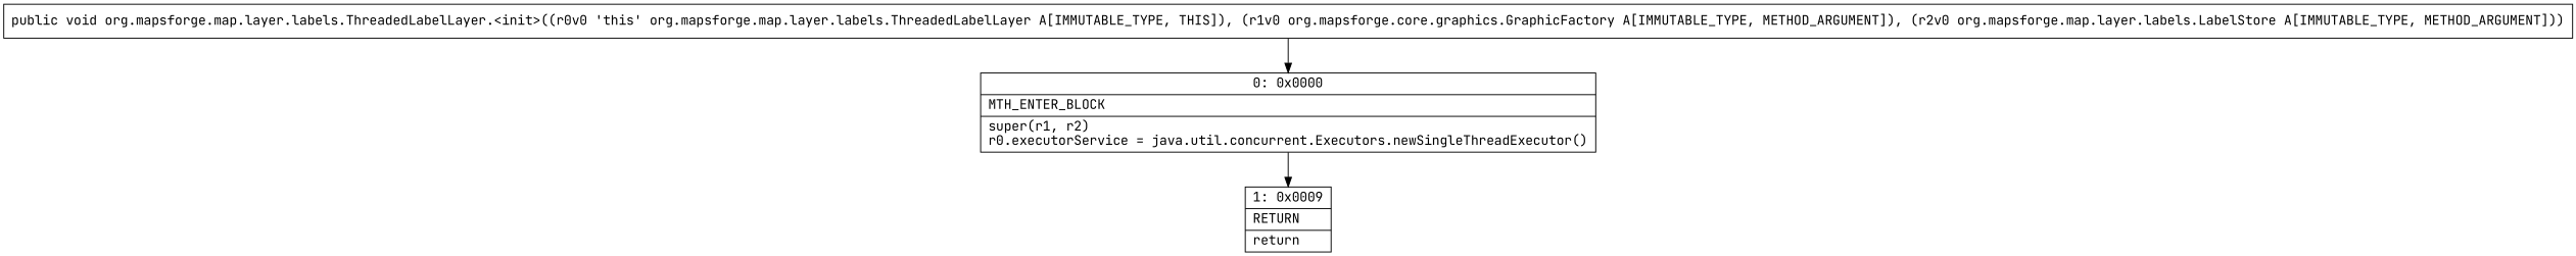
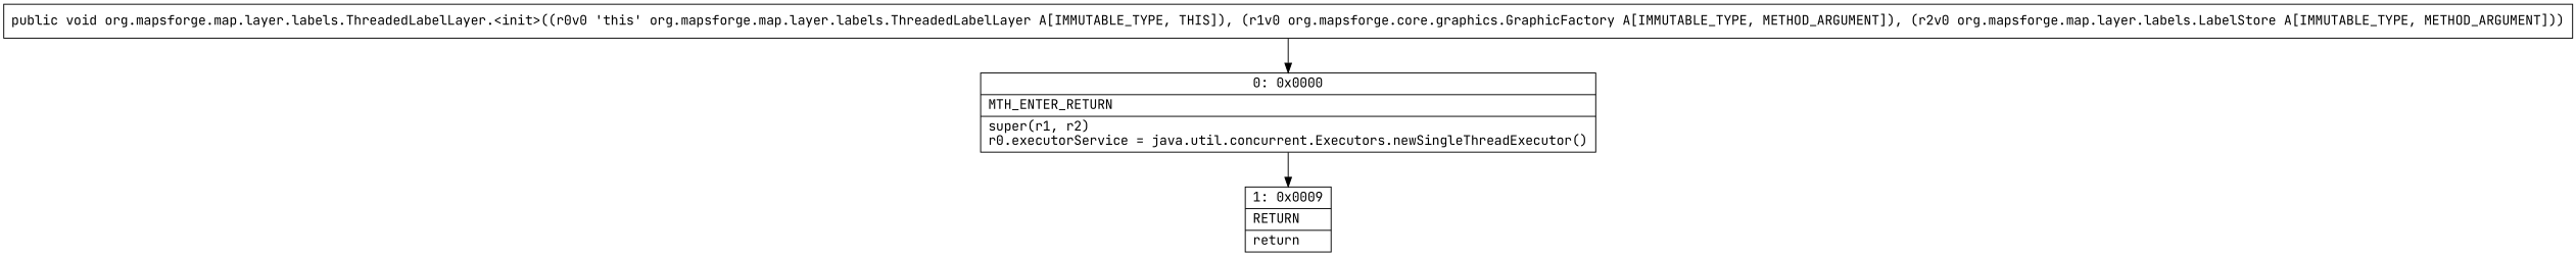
  digraph {
    fontname="JetBrains Mono"
    node [shape=record fontname="JetBrains Mono"]
    edge [fontname="JetBrains Mono"]
-   n1 [label="{0\:\ 0x0000|MTH_ENTER_BLOCK\l|super(r1, r2)\lr0.executorService = java.util.concurrent.Executors.newSingleThreadExecutor()\l}"]
+   n1 [label="{0\:\ 0x0000|MTH_ENTER_RETURN\l|super(r1, r2)\lr0.executorService = java.util.concurrent.Executors.newSingleThreadExecutor()\l}"]
    n2 [label="{1\:\ 0x0009|RETURN\l|return\l}"]
    n3 [label="{public void org.mapsforge.map.layer.labels.ThreadedLabelLayer.\<init\>((r0v0 'this' org.mapsforge.map.layer.labels.ThreadedLabelLayer A[IMMUTABLE_TYPE, THIS]), (r1v0 org.mapsforge.core.graphics.GraphicFactory A[IMMUTABLE_TYPE, METHOD_ARGUMENT]), (r2v0 org.mapsforge.map.layer.labels.LabelStore A[IMMUTABLE_TYPE, METHOD_ARGUMENT])) }"]
    n1 -> n2
    n3 -> n1
  }
